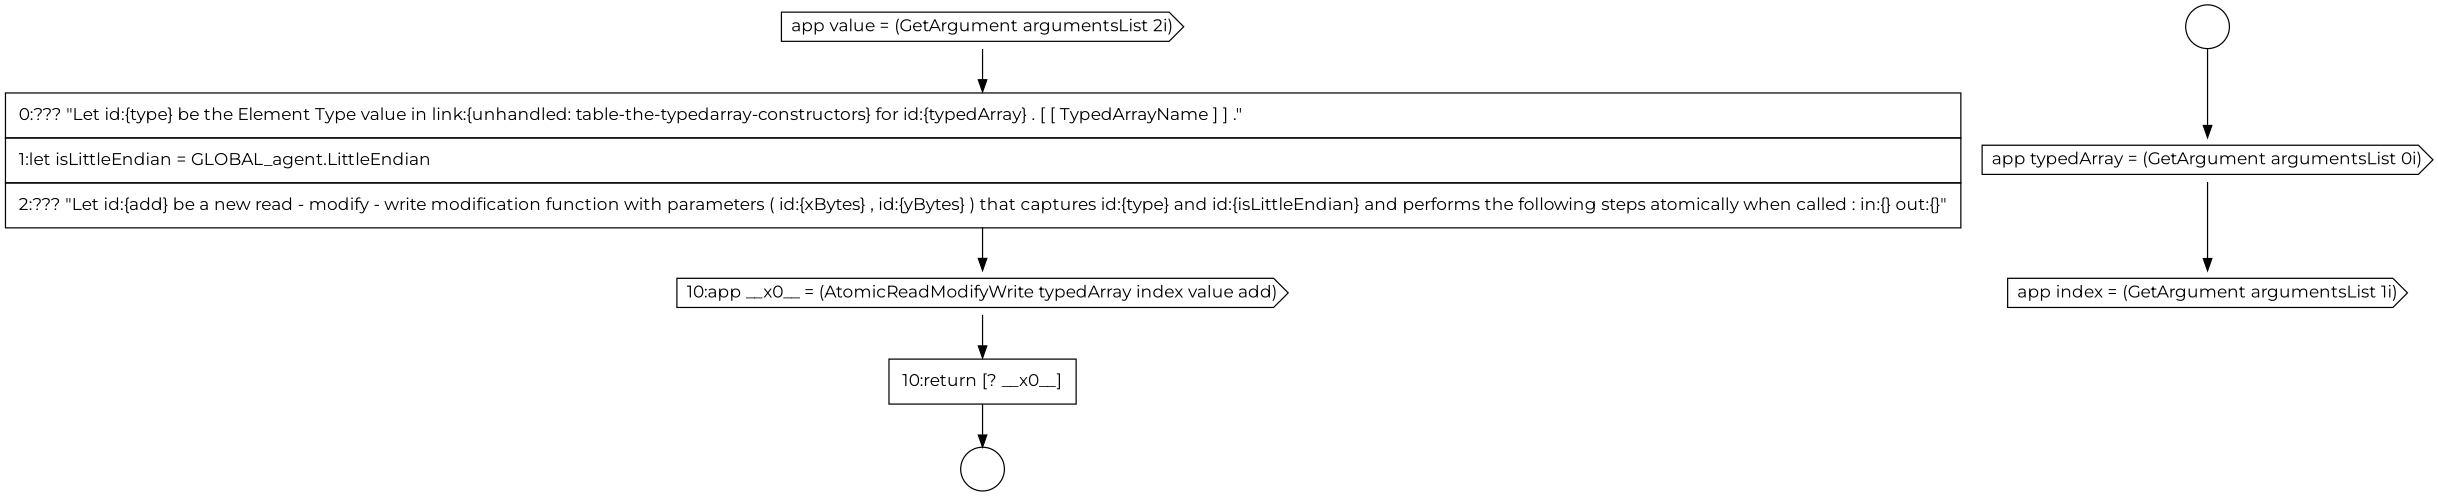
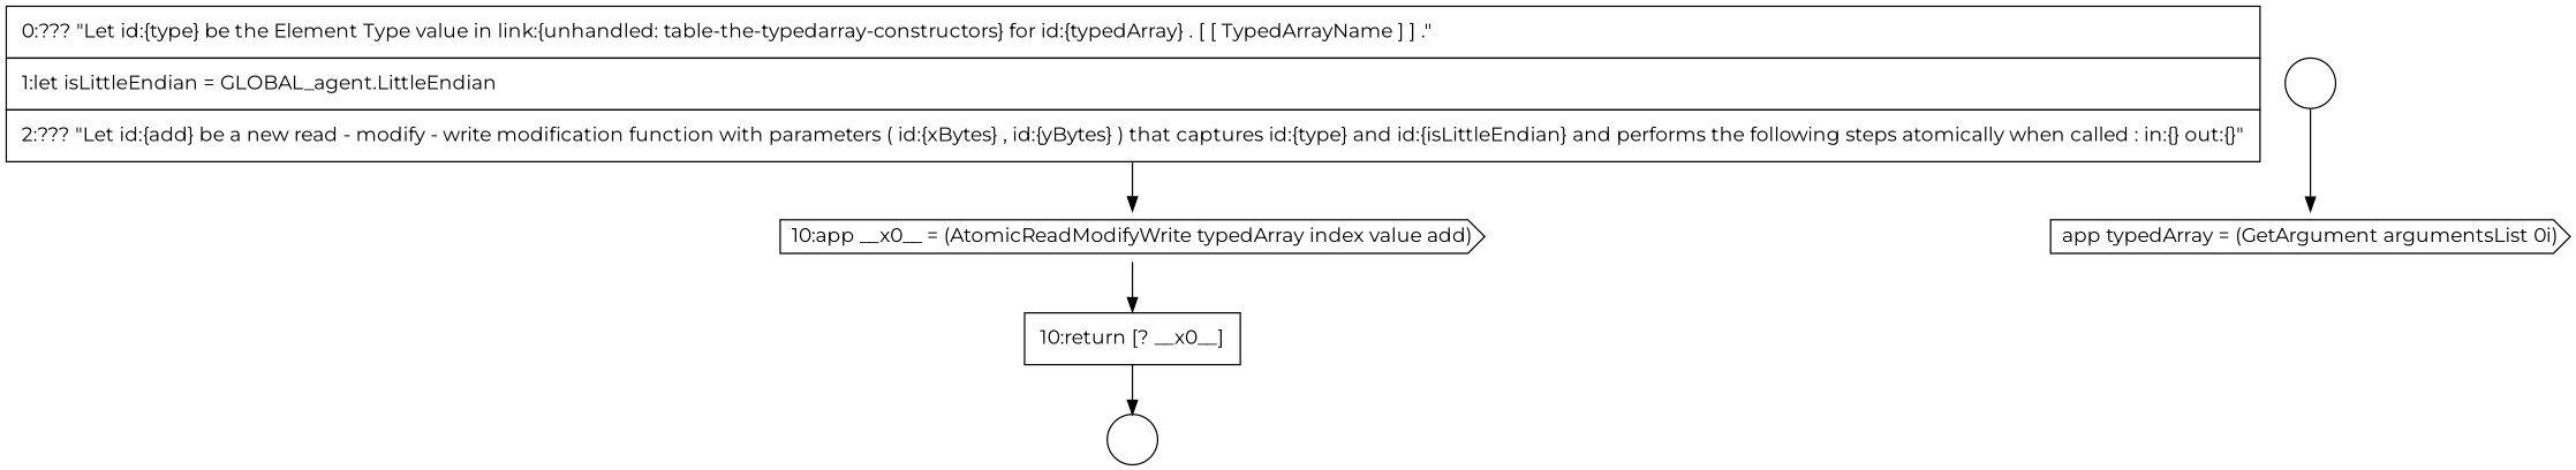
  digraph {
    fontname=Montserrat
    node [color=black fillcolor=white fontname=Montserrat shape=cds style=filled]
    edge [color=black fontname=Montserrat]
    n1 [label=<<font color="black">10:app __x0__ = (AtomicReadModifyWrite typedArray index value add)</font>>]
    n2 [label=<<font color="black">     <table border="0" cellborder="1" cellspacing="0" cellpadding="10">       <tr><td align="left">10:return [? __x0__]</td></tr>     </table>   </font>> margin=0 shape=none]
    n3 [label=" " shape=circle]
    n4 [label=<<font color="black">app typedArray = (GetArgument argumentsList 0i)</font>>]
-   n5 [label=<<font color="black">app index = (GetArgument argumentsList 1i)</font>>]
    n6 [label=<<font color="black">     <table border="0" cellborder="1" cellspacing="0" cellpadding="10">       <tr><td align="left">0:??? &quot;Let id:{type} be the Element Type value in link:{unhandled: table-the-typedarray-constructors} for id:{typedArray} . [ [ TypedArrayName ] ] .&quot;</td></tr>       <tr><td align="left">1:let isLittleEndian = GLOBAL_agent.LittleEndian</td></tr>       <tr><td align="left">2:??? &quot;Let id:{add} be a new read - modify - write modification function with parameters ( id:{xBytes} , id:{yBytes} ) that captures id:{type} and id:{isLittleEndian} and performs the following steps atomically when called : in:{} out:{}&quot;</td></tr>     </table>   </font>> margin=0 shape=none]
-   n7 [label=<<font color="black">app value = (GetArgument argumentsList 2i)</font>>]
    n8 [label=" " shape=circle]
    n1 -> n2
    n2 -> n3
-   n4 -> n5
    n6 -> n1
-   n7 -> n6
    n8 -> n4
  }
